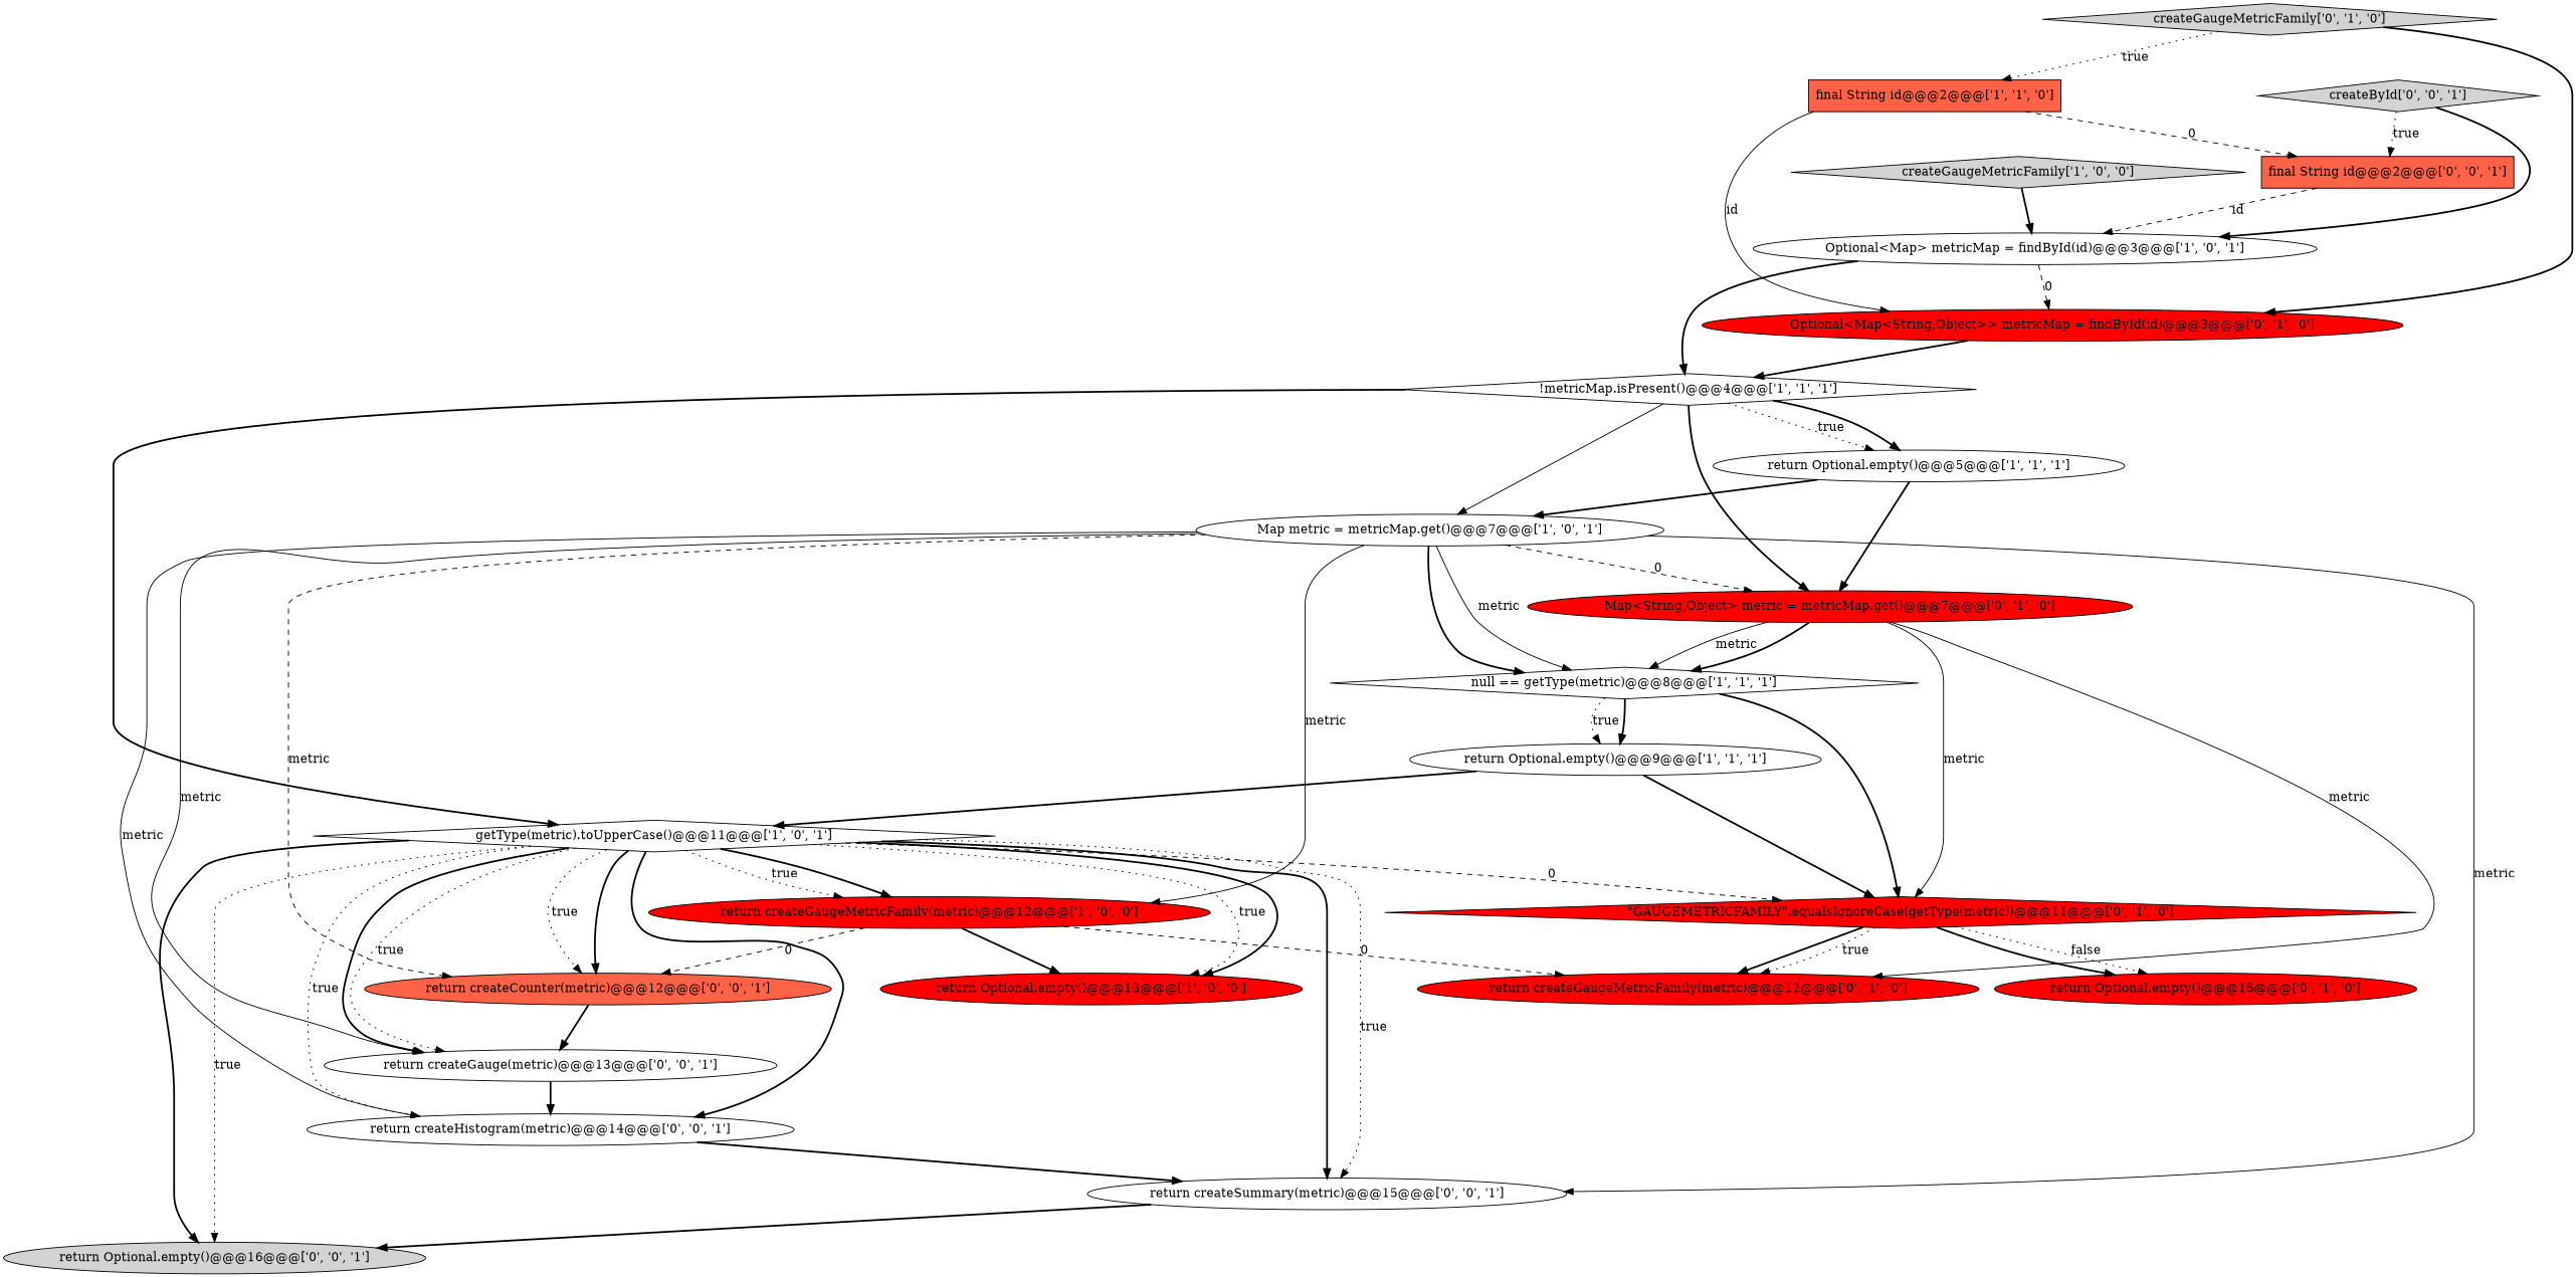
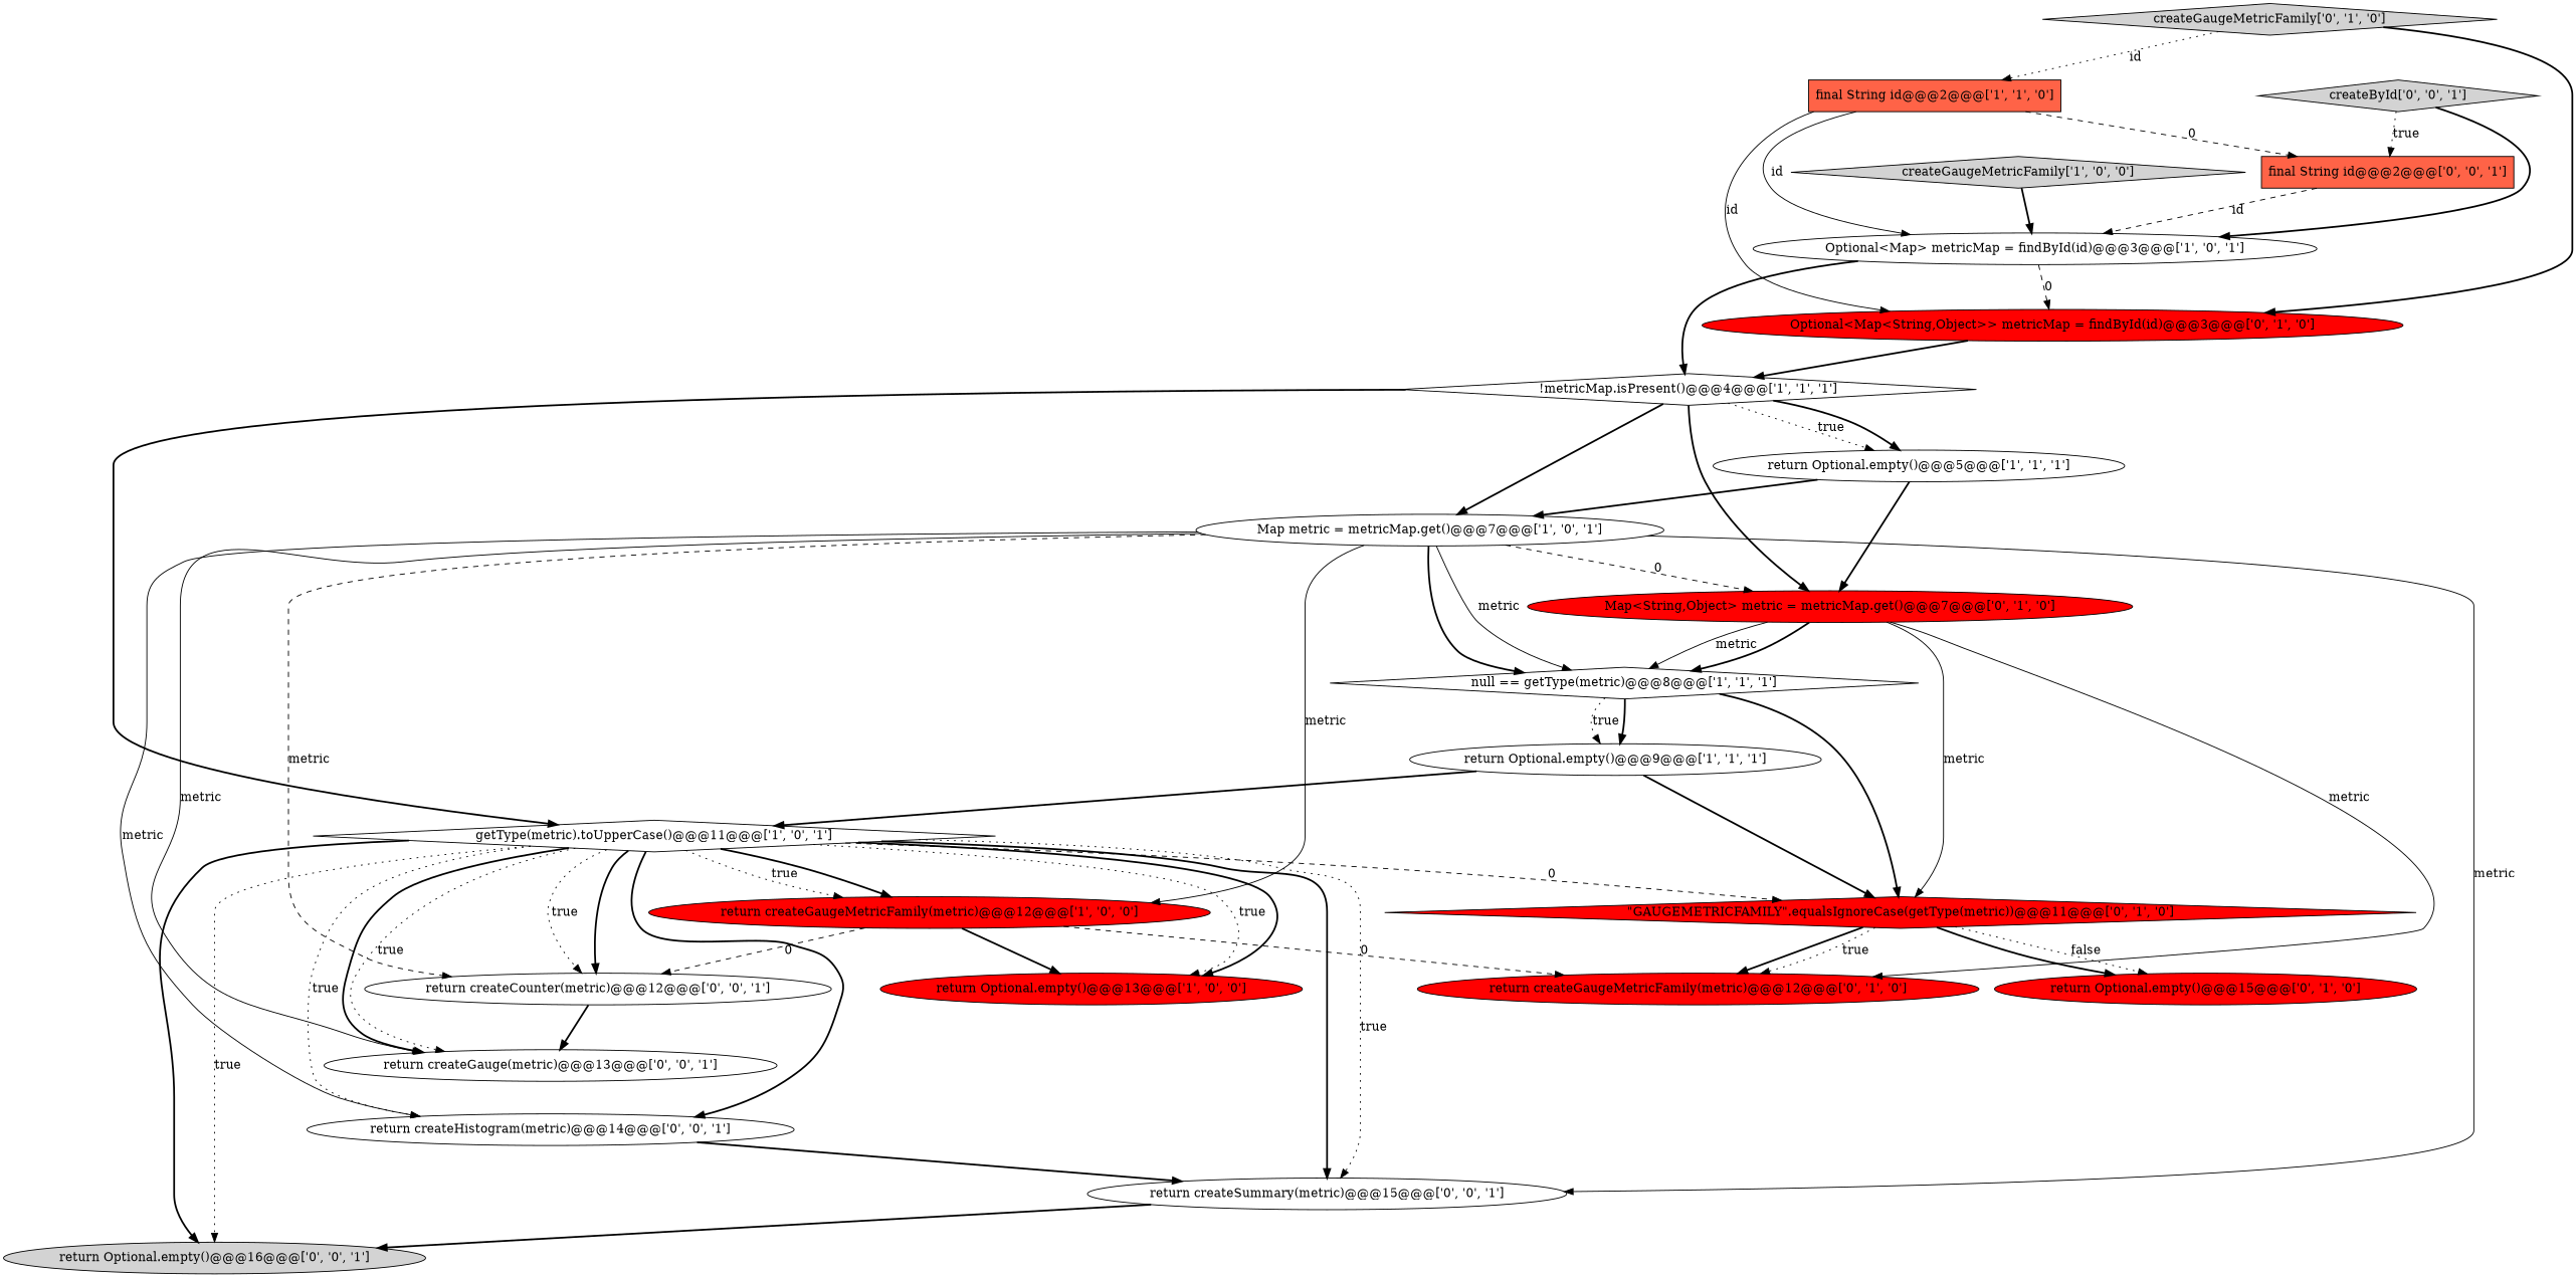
  digraph {
    node [fillcolor=white shape=ellipse style=filled]
    edge [style=bold]
    n1 [label="!metricMap.isPresent()@@@4@@@['1', '1', '1']" shape=diamond]
    n2 [fillcolor=red label="Map<String,Object> metric = metricMap.get()@@@7@@@['0', '1', '0']"]
    n3 [label="return Optional.empty()@@@5@@@['1', '1', '1']"]
    n4 [label="Map metric = metricMap.get()@@@7@@@['1', '0', '1']"]
    n5 [label="getType(metric).toUpperCase()@@@11@@@['1', '0', '1']" shape=diamond]
    n6 [fillcolor=red label="\"GAUGEMETRICFAMILY\".equalsIgnoreCase(getType(metric))@@@11@@@['0', '1', '0']" shape=diamond]
    n7 [fillcolor=red label="return createGaugeMetricFamily(metric)@@@12@@@['0', '1', '0']"]
    n8 [label="null == getType(metric)@@@8@@@['1', '1', '1']" shape=diamond]
    n9 [label="return createHistogram(metric)@@@14@@@['0', '0', '1']"]
    n10 [label="return createSummary(metric)@@@15@@@['0', '0', '1']"]
    n11 [fillcolor=red label="return createGaugeMetricFamily(metric)@@@12@@@['1', '0', '0']"]
-   n12 [fillcolor=tomato label="return createCounter(metric)@@@12@@@['0', '0', '1']"]
+   n12 [label="return createCounter(metric)@@@12@@@['0', '0', '1']"]
    n13 [label="return createGauge(metric)@@@13@@@['0', '0', '1']"]
    n14 [fillcolor=red label="return Optional.empty()@@@13@@@['1', '0', '0']"]
    n15 [fillcolor=lightgray label="createGaugeMetricFamily['1', '0', '0']" shape=diamond]
    n16 [label="Optional<Map> metricMap = findById(id)@@@3@@@['1', '0', '1']"]
    n17 [fillcolor=red label="Optional<Map<String,Object>> metricMap = findById(id)@@@3@@@['0', '1', '0']"]
    n18 [fillcolor=tomato label="final String id@@@2@@@['1', '1', '0']" shape=box]
    n19 [fillcolor=tomato label="final String id@@@2@@@['0', '0', '1']" shape=box]
    n20 [fillcolor=red label="return Optional.empty()@@@15@@@['0', '1', '0']"]
    n21 [fillcolor=lightgray label="return Optional.empty()@@@16@@@['0', '0', '1']"]
    n22 [label="return Optional.empty()@@@9@@@['1', '1', '1']"]
    n23 [fillcolor=lightgray label="createGaugeMetricFamily['0', '1', '0']" shape=diamond]
    n24 [fillcolor=lightgray label="createById['0', '0', '1']" shape=diamond]
    n1 -> n2
    n1 -> n3 [label=true style=dotted]
    n1 -> n3
-   n1 -> n4 [style=solid]
+   n1 -> n4
    n1 -> n5
    n2 -> n6 [label=metric style=solid]
    n2 -> n7 [label=metric style=solid]
    n2 -> n8 [label=metric style=solid]
    n2 -> n8
    n3 -> n2
    n3 -> n4
    n4 -> n2 [label=0 style=dashed]
    n4 -> n8
    n4 -> n8 [label=metric style=solid]
    n4 -> n9 [label=metric style=solid]
    n4 -> n10 [label=metric style=solid]
    n4 -> n11 [label=metric style=solid]
    n4 -> n12 [label=metric style=dashed]
    n4 -> n13 [label=metric style=solid]
    n5 -> n6 [label=0 style=dashed]
    n5 -> n9 [label=true style=dotted]
    n5 -> n9
    n5 -> n10
    n5 -> n10 [label=true style=dotted]
    n5 -> n11
    n5 -> n11 [label=true style=dotted]
    n5 -> n12 [label=true style=dotted]
    n5 -> n12
    n5 -> n13 [label=true style=dotted]
    n5 -> n13
    n5 -> n14 [label=true style=dotted]
    n5 -> n14
    n5 -> n21
    n5 -> n21 [label=true style=dotted]
    n6 -> n7
    n6 -> n7 [label=true style=dotted]
    n6 -> n20 [label=false style=dotted]
    n6 -> n20
    n8 -> n6
    n8 -> n22
    n8 -> n22 [label=true style=dotted]
    n9 -> n10
    n10 -> n21
    n11 -> n7 [label=0 style=dashed]
    n11 -> n12 [label=0 style=dashed]
    n11 -> n14
    n12 -> n13
-   n13 -> n9
    n15 -> n16
    n16 -> n1
    n16 -> n17 [label=0 style=dashed]
    n17 -> n1
+   n18 -> n16 [label=id style=solid]
    n18 -> n17 [label=id style=solid]
    n18 -> n19 [label=0 style=dashed]
    n19 -> n16 [label=id style=dashed]
    n22 -> n5
    n22 -> n6
    n23 -> n17
-   n23 -> n18 [label=true style=dotted]
+   n23 -> n18 [label=id style=dotted]
    n24 -> n16
    n24 -> n19 [label=true style=dotted]
  }
